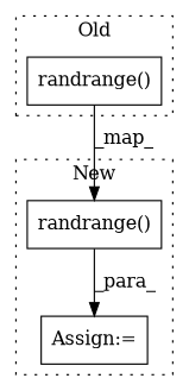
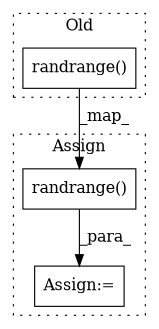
  digraph {
    node [a=75 l="17,1" shape=box]
    n1 [label="randrange()" s="5908,5947"]
    n2 [a=68 l=3 label="Assign:=" s=6024]
    n3 [label="randrange()" s="6020,6059"]
    subgraph cluster_1 {
-     label=New
+     label=Assign
      style=dotted
      n1
      n2
    }
    subgraph cluster_2 {
      label=Old
      style=dotted
      n3
    }
    n1 -> n2 [label=_para_]
    n3 -> n1 [label=_map_]
  }
